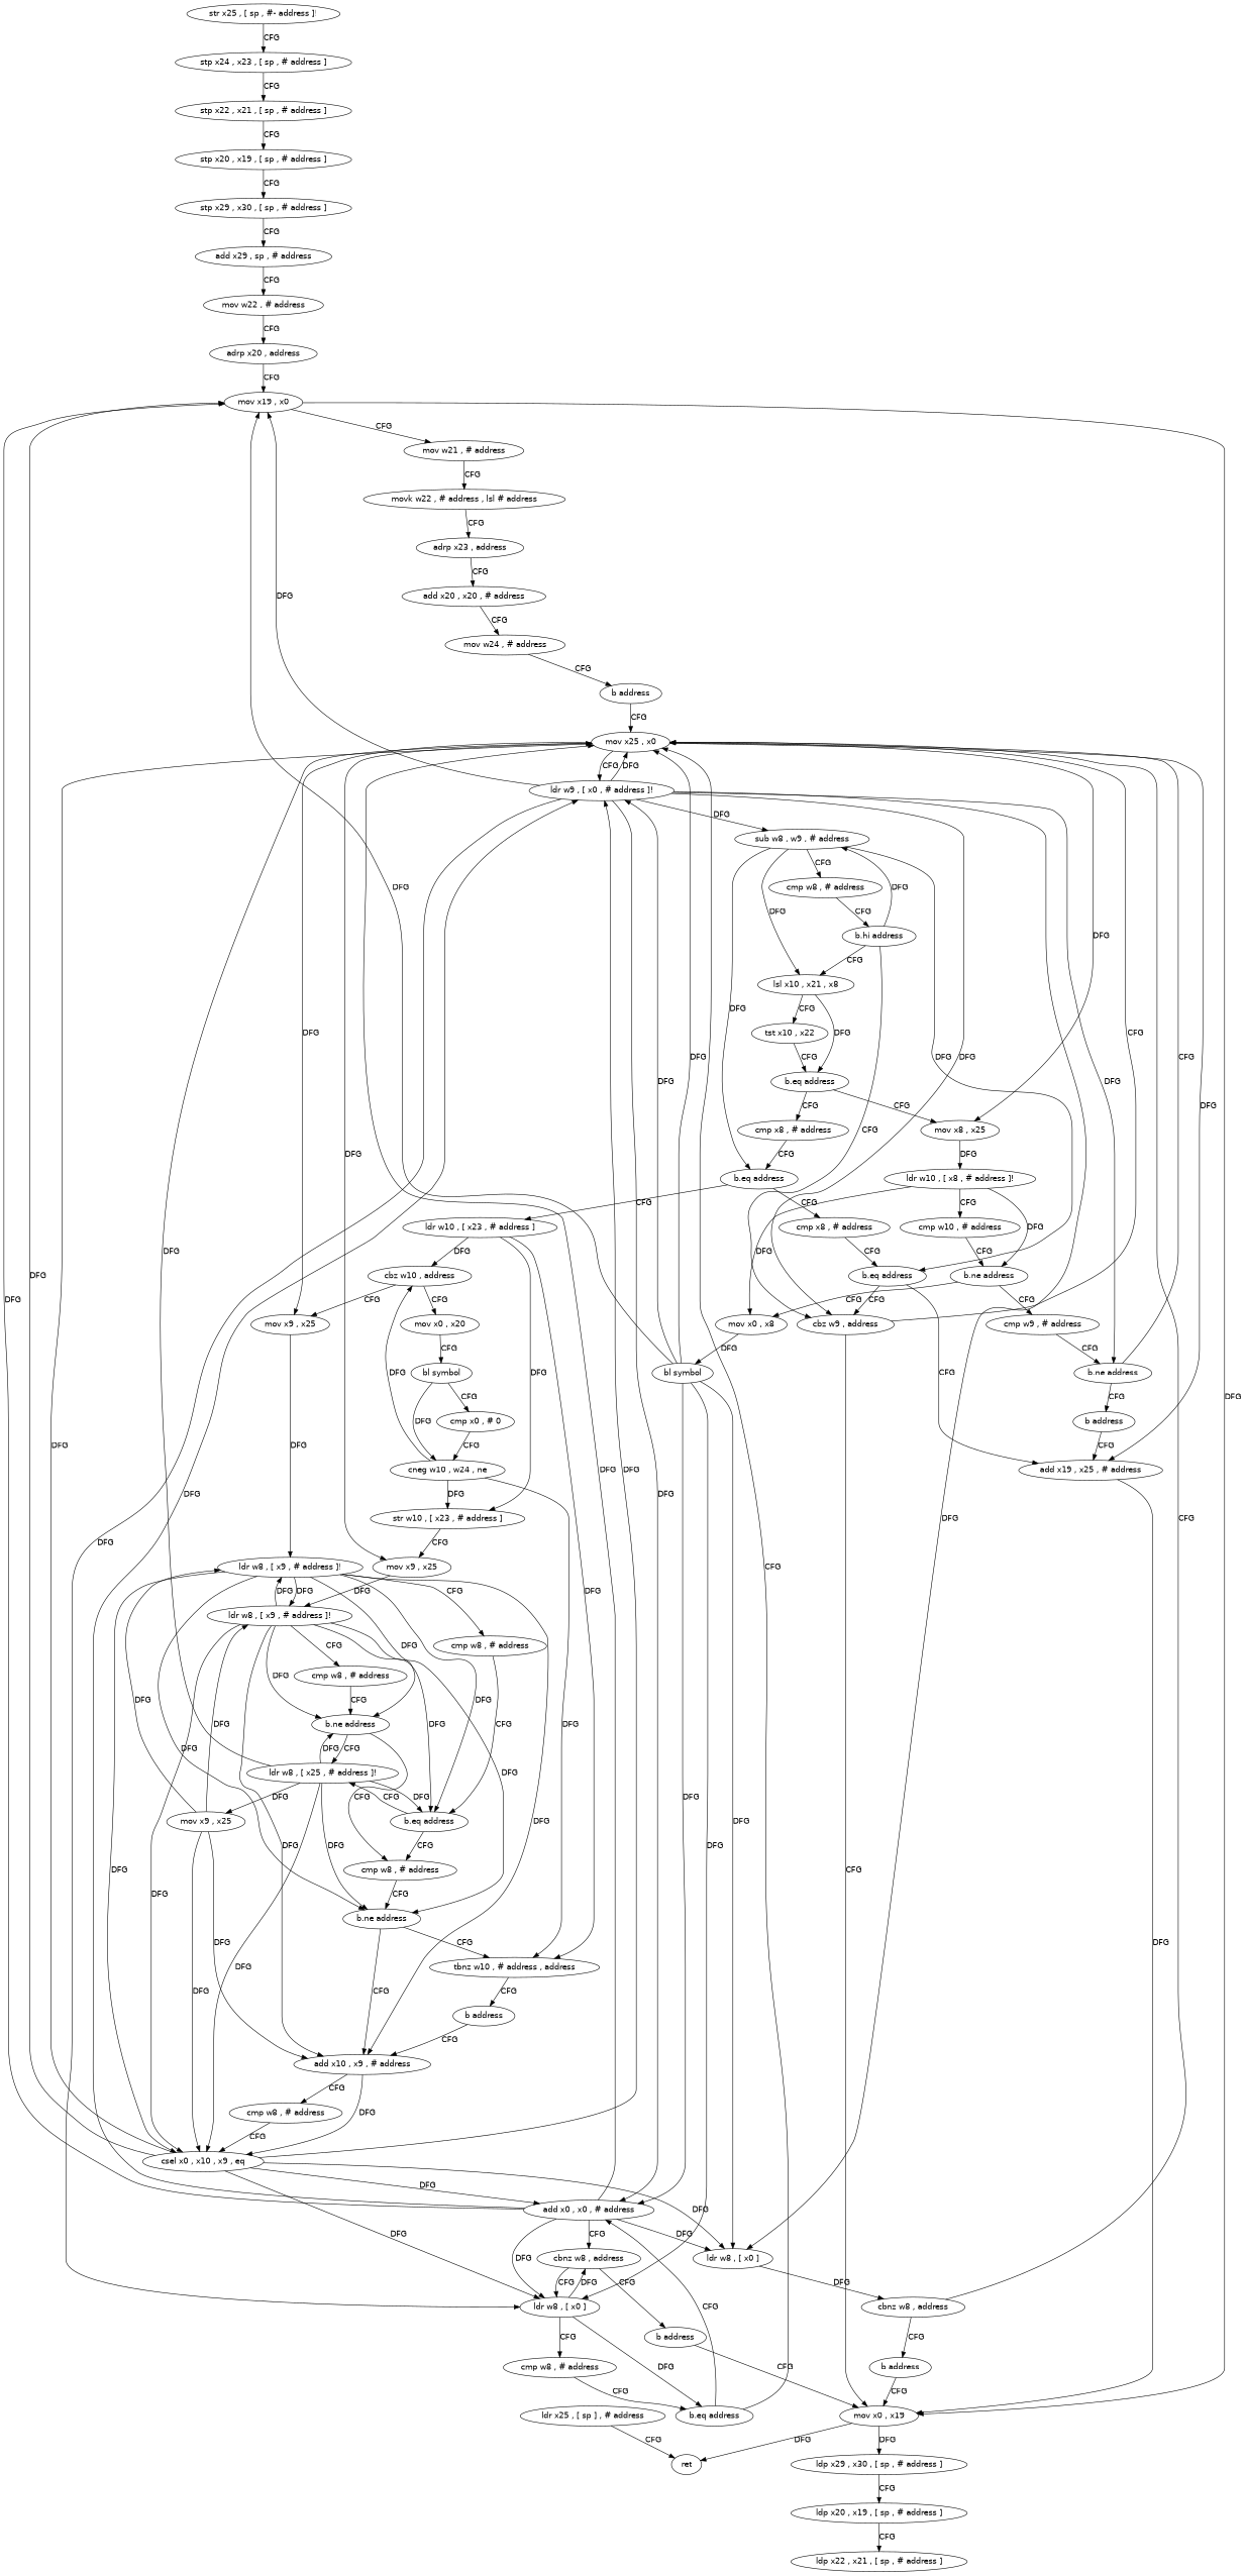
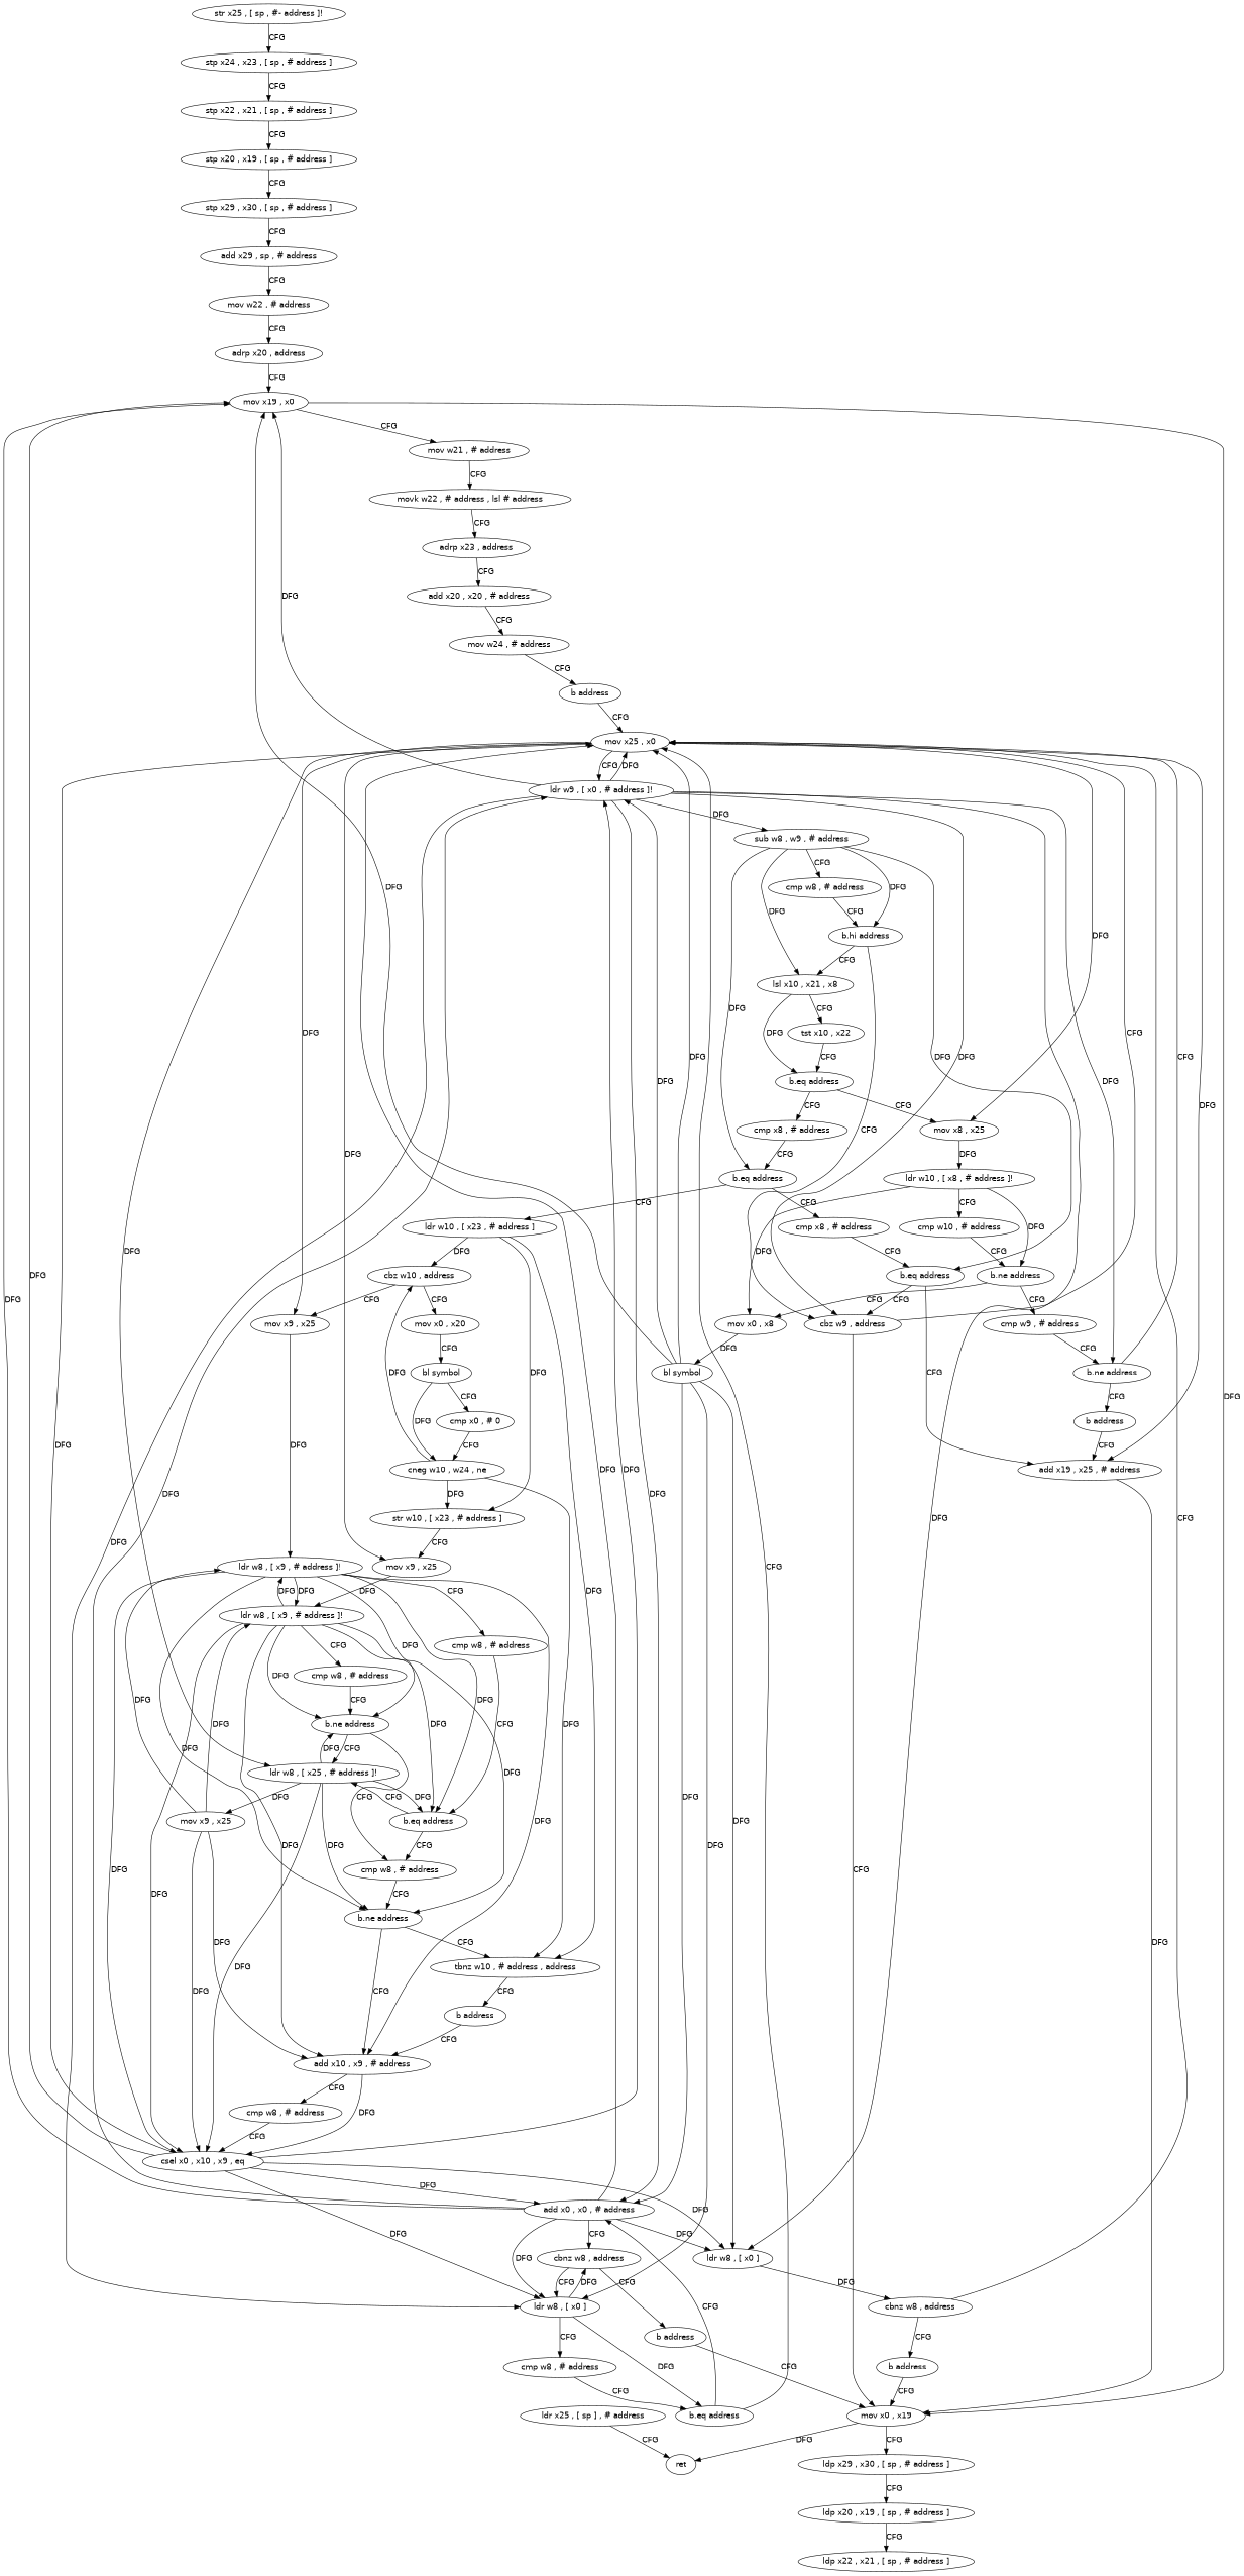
  digraph {
    fontname="DejaVu Sans"
    node [fontname="DejaVu Sans"]
    edge [fontname="DejaVu Sans"]
    n1 [label="str x25 , [ sp , #- address ]!"]
    n2 [label="stp x24 , x23 , [ sp , # address ]"]
    n3 [label="stp x22 , x21 , [ sp , # address ]"]
    n4 [label="stp x20 , x19 , [ sp , # address ]"]
    n5 [label="stp x29 , x30 , [ sp , # address ]"]
    n6 [label="add x29 , sp , # address"]
    n7 [label="mov w22 , # address"]
    n8 [label="adrp x20 , address"]
    n9 [label="mov x19 , x0"]
    n10 [label="mov w21 , # address"]
    n11 [label="mov x0 , x19"]
    n12 [label="movk w22 , # address , lsl # address"]
    n13 [label="ldp x29 , x30 , [ sp , # address ]"]
    n14 [label=ret]
    n15 [label="adrp x23 , address"]
    n16 [label="add x20 , x20 , # address"]
    n17 [label="mov w24 , # address"]
    n18 [label="b address"]
    n19 [label="mov x25 , x0"]
    n20 [label="ldr w9 , [ x0 , # address ]!"]
    n21 [label="mov x8 , x25"]
    n22 [label="mov x9 , x25"]
    n23 [label="add x19 , x25 , # address"]
    n24 [label="mov x9 , x25"]
    n25 [label="ldr w8 , [ x25 , # address ]!"]
    n26 [label="sub w8 , w9 , # address"]
    n27 [label="cbz w9 , address"]
    n28 [label="b.ne address"]
    n29 [label="ldr w8 , [ x0 ]"]
    n30 [label="ldr w8 , [ x0 ]"]
    n31 [label="add x0 , x0 , # address"]
    n32 [label="ldr w10 , [ x8 , # address ]!"]
    n33 [label="ldr w8 , [ x9 , # address ]!"]
    n34 [label="ldr w8 , [ x9 , # address ]!"]
    n35 [label="b.ne address"]
    n36 [label="b.eq address"]
    n37 [label="b.ne address"]
    n38 [label="csel x0 , x10 , x9 , eq"]
    n39 [label="mov x9 , x25"]
    n40 [label="cmp w8 , # address"]
    n41 [label="b.hi address"]
    n42 [label="lsl x10 , x21 , x8"]
    n43 [label="b.eq address"]
    n44 [label="b.eq address"]
    n45 [label="b address"]
    n46 [label="cbnz w8 , address"]
    n47 [label="cbnz w8 , address"]
    n48 [label="cmp w8 , # address"]
    n49 [label="b.eq address"]
    n50 [label="tst x10 , x22"]
    n51 [label="b.eq address"]
    n52 [label="ldr w10 , [ x23 , # address ]"]
    n53 [label="cmp x8 , # address"]
    n54 [label="cmp x8 , # address"]
    n55 [label="ldp x20 , x19 , [ sp , # address ]"]
    n56 [label="cmp w10 , # address"]
    n57 [label="b.ne address"]
    n58 [label="mov x0 , x8"]
    n59 [label="ldp x22 , x21 , [ sp , # address ]"]
    n60 [label="ldr x25 , [ sp ] , # address"]
    n61 [label="cbz w10 , address"]
    n62 [label="str w10 , [ x23 , # address ]"]
    n63 [label="tbnz w10 , # address , address"]
    n64 [label="mov x0 , x20"]
    n65 [label="b address"]
    n66 [label="cmp w9 , # address"]
    n67 [label="bl symbol"]
    n68 [label="bl symbol"]
    n69 [label="cmp x0 , # 0"]
    n70 [label="cneg w10 , w24 , ne"]
    n71 [label="add x10 , x9 , # address"]
    n72 [label="cmp w8 , # address"]
    n73 [label="b address"]
    n74 [label="cmp w8 , # address"]
    n75 [label="cmp w8 , # address"]
    n76 [label="cmp w8 , # address"]
    n77 [label="b address"]
    n1 -> n2 [label=CFG]
    n2 -> n3 [label=CFG]
    n3 -> n4 [label=CFG]
    n4 -> n5 [label=CFG]
    n5 -> n6 [label=CFG]
    n6 -> n7 [label=CFG]
    n7 -> n8 [label=CFG]
    n8 -> n9 [label=CFG]
    n9 -> n10 [label=CFG]
    n9 -> n11 [label=DFG]
    n10 -> n12 [label=CFG]
-   n11 -> n13 [label=DFG]
+   n11 -> n13 [label=CFG]
    n11 -> n14 [label=DFG]
    n12 -> n15 [label=CFG]
    n13 -> n55 [label=CFG]
    n15 -> n16 [label=CFG]
    n16 -> n17 [label=CFG]
    n17 -> n18 [label=CFG]
    n18 -> n19 [label=CFG]
    n19 -> n20 [label=CFG]
    n19 -> n21 [label=DFG]
    n19 -> n22 [label=DFG]
    n19 -> n23 [label=DFG]
    n19 -> n24 [label=DFG]
-   n25 -> n19 [label=DFG]
+   n19 -> n25 [label=DFG]
    n20 -> n9 [label=DFG]
    n20 -> n19 [label=DFG]
    n20 -> n26 [label=DFG]
    n20 -> n27 [label=DFG]
    n20 -> n28 [label=DFG]
    n20 -> n29 [label=DFG]
    n20 -> n30 [label=DFG]
    n20 -> n31 [label=DFG]
    n21 -> n32 [label=DFG]
    n22 -> n33 [label=DFG]
    n23 -> n11 [label=DFG]
    n24 -> n34 [label=DFG]
    n25 -> n35 [label=DFG]
    n25 -> n36 [label=DFG]
    n25 -> n37 [label=DFG]
    n25 -> n38 [label=DFG]
    n25 -> n39 [label=DFG]
    n26 -> n40 [label=CFG]
-   n41 -> n26 [label=DFG]
+   n26 -> n41 [label=DFG]
    n26 -> n42 [label=DFG]
    n26 -> n43 [label=DFG]
    n26 -> n44 [label=DFG]
    n27 -> n11 [label=CFG]
    n27 -> n19 [label=CFG]
    n28 -> n19 [label=CFG]
    n28 -> n45 [label=CFG]
    n29 -> n46 [label=DFG]
    n30 -> n47 [label=DFG]
    n30 -> n48 [label=CFG]
    n30 -> n49 [label=DFG]
    n31 -> n9 [label=DFG]
    n31 -> n19 [label=DFG]
    n31 -> n20 [label=DFG]
    n31 -> n29 [label=DFG]
    n31 -> n30 [label=DFG]
    n31 -> n47 [label=CFG]
    n32 -> n56 [label=CFG]
    n32 -> n57 [label=DFG]
    n32 -> n58 [label=DFG]
    n33 -> n34 [label=DFG]
    n33 -> n35 [label=DFG]
    n33 -> n36 [label=DFG]
    n33 -> n37 [label=DFG]
    n33 -> n38 [label=DFG]
    n33 -> n71 [label=DFG]
    n33 -> n72 [label=CFG]
    n34 -> n33 [label=DFG]
    n34 -> n35 [label=DFG]
    n34 -> n36 [label=DFG]
    n34 -> n37 [label=DFG]
    n34 -> n38 [label=DFG]
    n34 -> n71 [label=DFG]
    n34 -> n74 [label=CFG]
    n35 -> n25 [label=CFG]
    n35 -> n75 [label=CFG]
    n36 -> n25 [label=CFG]
    n36 -> n75 [label=CFG]
    n37 -> n63 [label=CFG]
    n37 -> n71 [label=CFG]
    n38 -> n9 [label=DFG]
    n38 -> n19 [label=DFG]
    n38 -> n20 [label=DFG]
    n38 -> n29 [label=DFG]
    n38 -> n30 [label=DFG]
    n38 -> n31 [label=DFG]
    n39 -> n33 [label=DFG]
    n39 -> n34 [label=DFG]
    n39 -> n38 [label=DFG]
    n39 -> n71 [label=DFG]
    n40 -> n41 [label=CFG]
    n41 -> n27 [label=CFG]
    n41 -> n42 [label=CFG]
    n42 -> n50 [label=CFG]
    n42 -> n51 [label=DFG]
    n43 -> n52 [label=CFG]
    n43 -> n53 [label=CFG]
    n44 -> n23 [label=CFG]
    n44 -> n27 [label=CFG]
    n45 -> n23 [label=CFG]
    n46 -> n19 [label=CFG]
    n46 -> n73 [label=CFG]
    n47 -> n30 [label=CFG]
    n47 -> n77 [label=CFG]
    n48 -> n49 [label=CFG]
    n49 -> n19 [label=CFG]
    n49 -> n31 [label=CFG]
    n50 -> n51 [label=CFG]
    n51 -> n21 [label=CFG]
    n51 -> n54 [label=CFG]
    n52 -> n61 [label=DFG]
    n52 -> n62 [label=DFG]
    n52 -> n63 [label=DFG]
    n53 -> n44 [label=CFG]
    n54 -> n43 [label=CFG]
    n55 -> n59 [label=CFG]
    n56 -> n57 [label=CFG]
    n57 -> n58 [label=CFG]
    n57 -> n66 [label=CFG]
    n58 -> n67 [label=DFG]
    n60 -> n14 [label=CFG]
    n61 -> n22 [label=CFG]
    n61 -> n64 [label=CFG]
    n62 -> n24 [label=CFG]
    n63 -> n65 [label=CFG]
    n64 -> n68 [label=CFG]
    n65 -> n71 [label=CFG]
    n66 -> n28 [label=CFG]
    n67 -> n9 [label=DFG]
    n67 -> n19 [label=DFG]
    n67 -> n20 [label=DFG]
    n67 -> n29 [label=DFG]
    n67 -> n30 [label=DFG]
    n67 -> n31 [label=DFG]
    n68 -> n69 [label=CFG]
    n68 -> n70 [label=DFG]
    n69 -> n70 [label=CFG]
    n70 -> n61 [label=DFG]
    n70 -> n62 [label=DFG]
    n70 -> n63 [label=DFG]
    n71 -> n38 [label=DFG]
    n71 -> n76 [label=CFG]
    n72 -> n36 [label=CFG]
    n73 -> n11 [label=CFG]
    n74 -> n35 [label=CFG]
    n75 -> n37 [label=CFG]
    n76 -> n38 [label=CFG]
    n77 -> n11 [label=CFG]
  }
